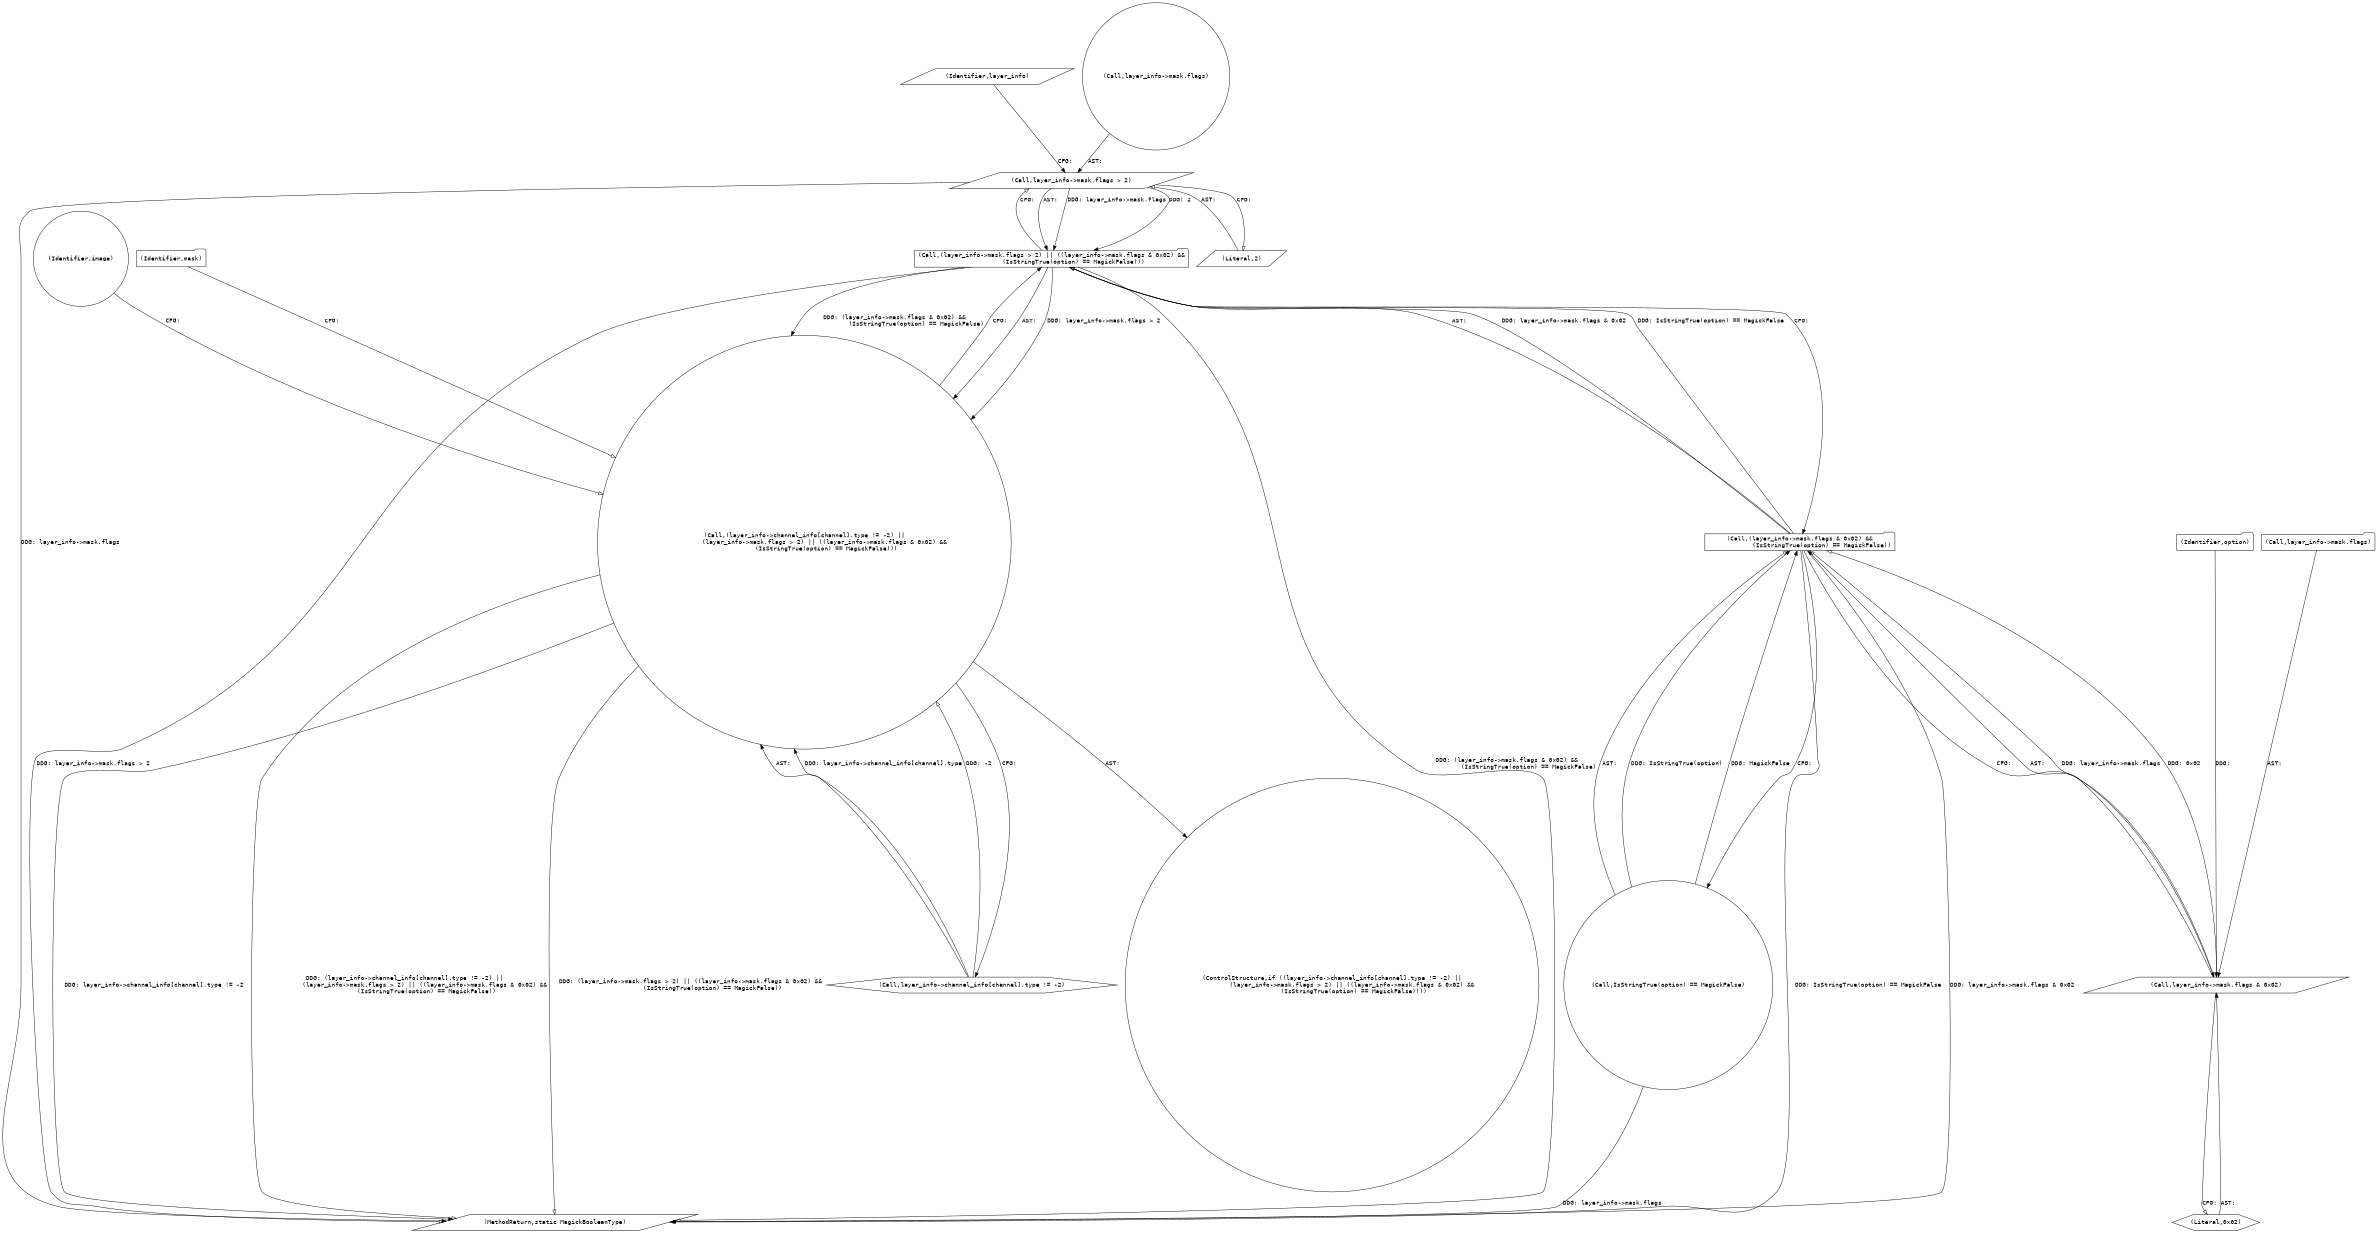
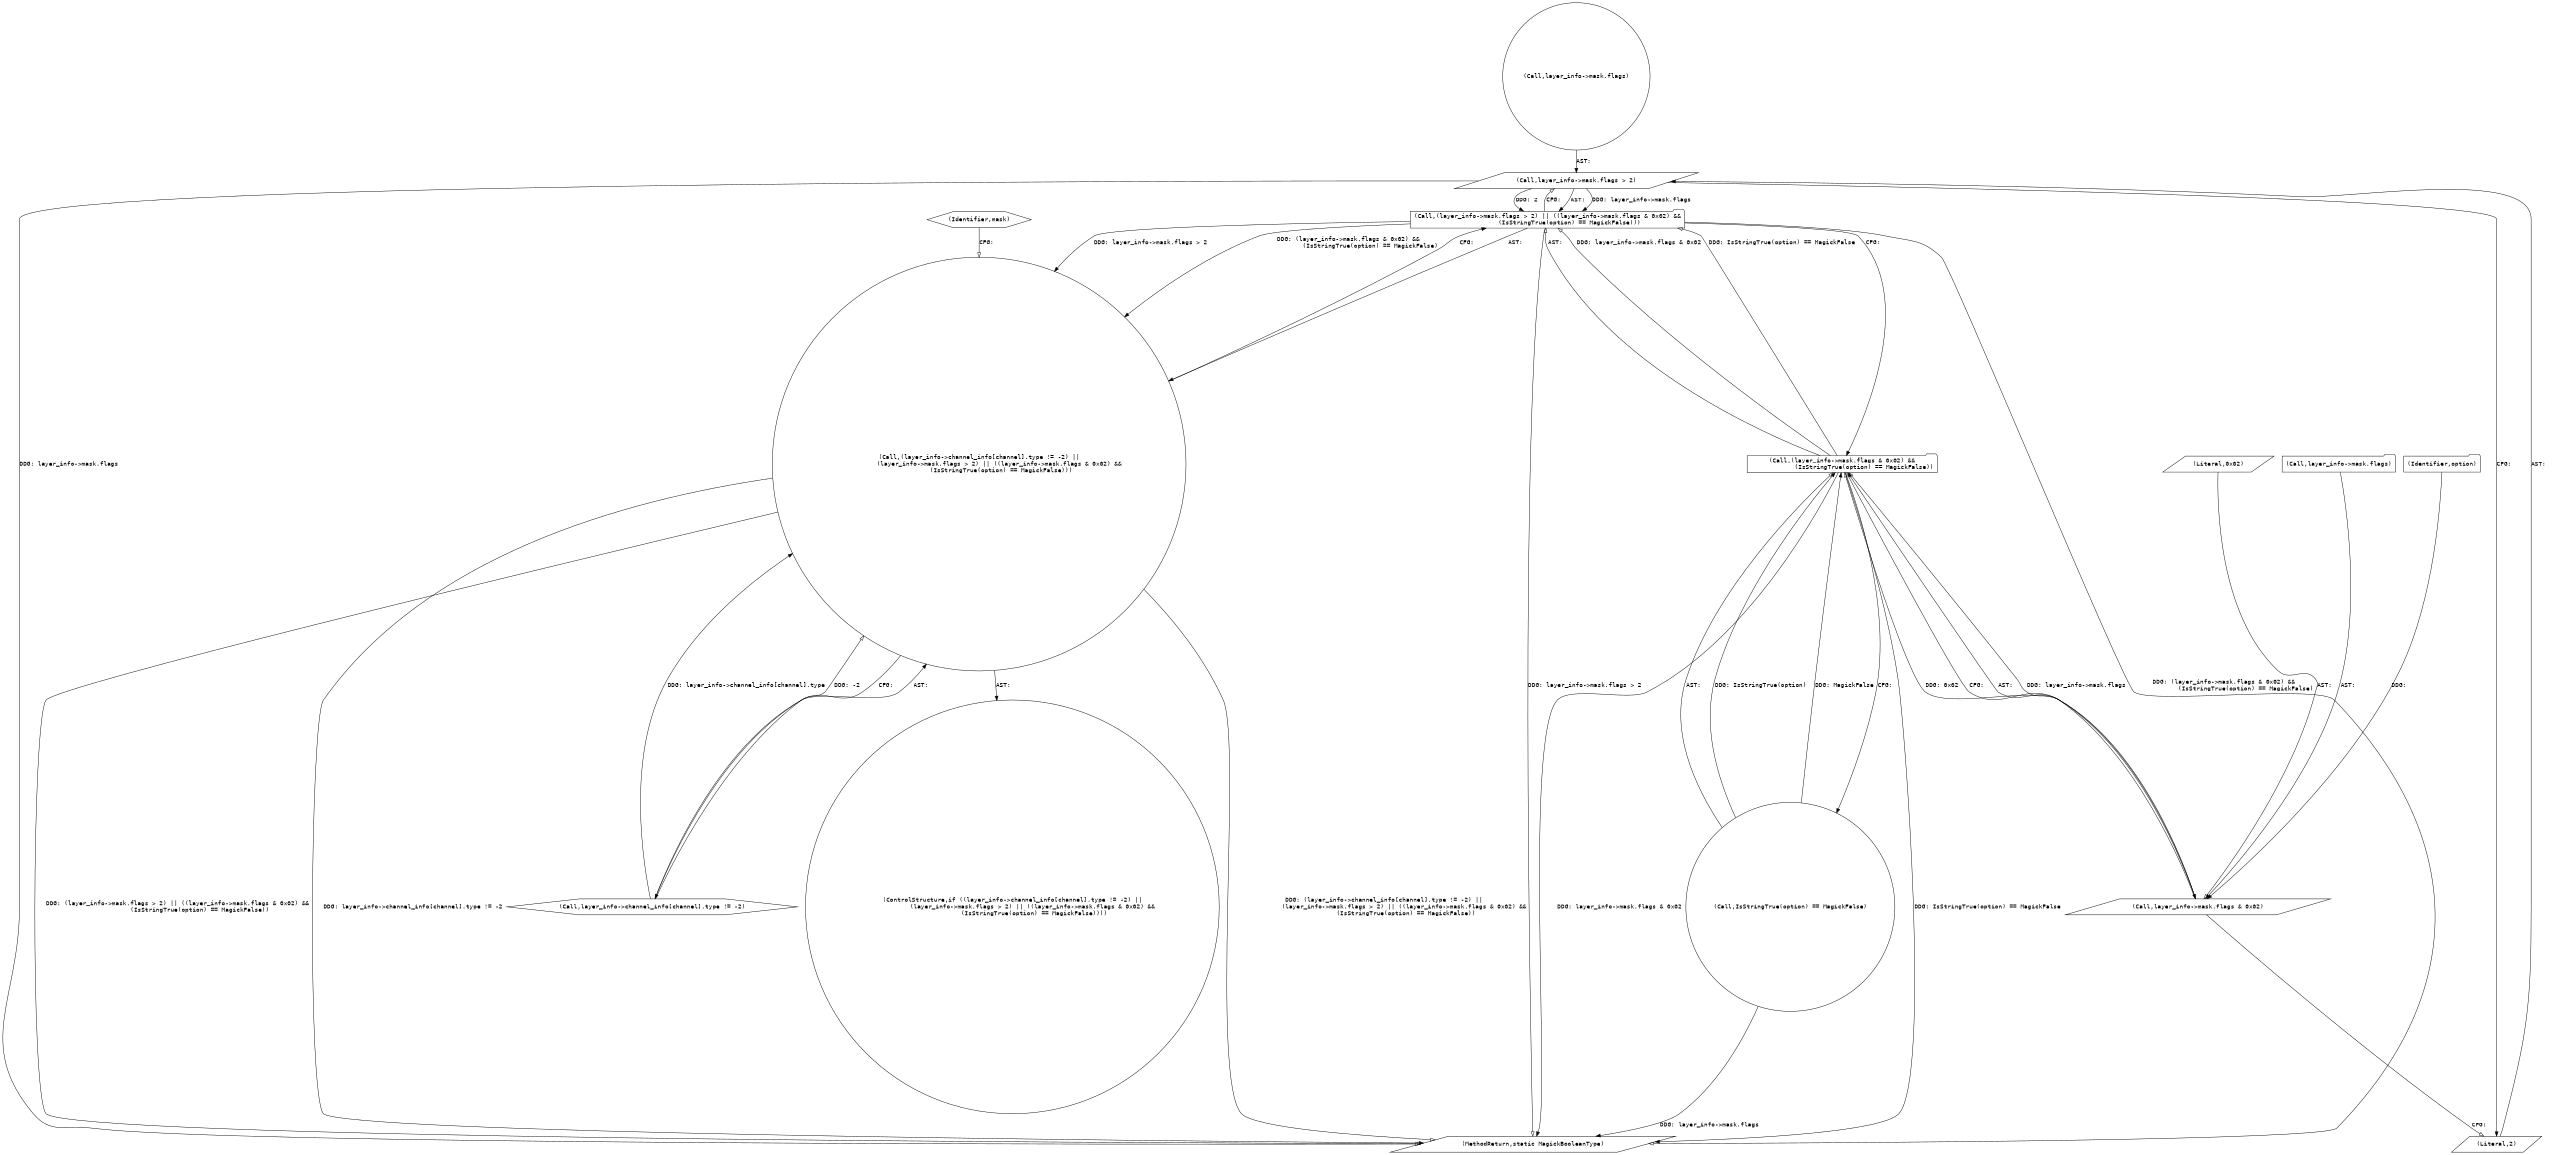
  digraph {
    fontname="DejaVu Sans Mono"
    node [fontname="DejaVu Sans Mono" shape=parallelogram]
    edge [arrowhead=normal fontname="DejaVu Sans Mono"]
    n1 [label="(Call,layer_info->mask.flags > 2)"]
    n2 [label="(Call,(layer_info->mask.flags > 2) || ((layer_info->mask.flags & 0x02) &&\n            (IsStringTrue(option) == MagickFalse)))" shape=folder]
    n3 [label="(MethodReturn,static MagickBooleanType)"]
    n4 [label="(Literal,2)"]
    n5 [label="(Call,(layer_info->channel_info[channel].type != -2) ||\n           (layer_info->mask.flags > 2) || ((layer_info->mask.flags & 0x02) &&\n            (IsStringTrue(option) == MagickFalse)))" shape=circle]
    n6 [label="(Call,(layer_info->mask.flags & 0x02) &&\n            (IsStringTrue(option) == MagickFalse))" shape=folder]
    n7 [label="(Call,layer_info->mask.flags & 0x02)"]
-   n8 [label="(Literal,0x02)" shape=hexagon]
+   n8 [label="(Literal,0x02)"]
    n9 [label="(Call,layer_info->channel_info[channel].type != -2)" shape=hexagon]
    n10 [label="(ControlStructure,if ((layer_info->channel_info[channel].type != -2) ||\n           (layer_info->mask.flags > 2) || ((layer_info->mask.flags & 0x02) &&\n            (IsStringTrue(option) == MagickFalse))))" shape=circle]
    n11 [label="(Call,IsStringTrue(option) == MagickFalse)" shape=circle]
-   n12 [label="(Identifier,image)" shape=circle]
-   n13 [label="(Identifier,layer_info)"]
    n14 [label="(Call,layer_info->mask.flags)" shape=folder]
-   n15 [label="(Identifier,mask)" shape=folder]
+   n15 [label="(Identifier,mask)" shape=hexagon]
    n16 [label="(Call,layer_info->mask.flags)" shape=circle]
    n17 [label="(Identifier,option)" shape=folder]
    n1 -> n2 [label="AST: "]
    n1 -> n2 [label="DDG: layer_info->mask.flags"]
    n1 -> n2 [label="DDG: 2"]
-   n1 -> n3 [label="DDG: layer_info->mask.flags"]
-   n1 -> n4 [arrowhead=onormal label="CFG: "]
+   n1 -> n3 [arrowhead=onormal label="DDG: layer_info->mask.flags"]
+   n1 -> n4 [label="CFG: "]
    n2 -> n1 [arrowhead=onormal label="CFG: "]
    n2 -> n3 [arrowhead=onormal label="DDG: (layer_info->mask.flags & 0x02) &&\n            (IsStringTrue(option) == MagickFalse)"]
    n2 -> n3 [arrowhead=onormal label="DDG: layer_info->mask.flags > 2"]
    n2 -> n5 [label="AST: "]
    n2 -> n5 [label="DDG: layer_info->mask.flags > 2"]
    n2 -> n5 [label="DDG: (layer_info->mask.flags & 0x02) &&\n            (IsStringTrue(option) == MagickFalse)"]
    n2 -> n6 [label="CFG: "]
-   n4 -> n1 [arrowhead=onormal label="AST: "]
+   n4 -> n1 [label="AST: "]
    n5 -> n2 [label="CFG: "]
    n5 -> n3 [arrowhead=onormal label="DDG: (layer_info->mask.flags > 2) || ((layer_info->mask.flags & 0x02) &&\n            (IsStringTrue(option) == MagickFalse))"]
    n5 -> n3 [label="DDG: layer_info->channel_info[channel].type != -2"]
    n5 -> n3 [arrowhead=onormal label="DDG: (layer_info->channel_info[channel].type != -2) ||\n           (layer_info->mask.flags > 2) || ((layer_info->mask.flags & 0x02) &&\n            (IsStringTrue(option) == MagickFalse))"]
    n5 -> n9 [label="CFG: "]
    n5 -> n10 [label="AST: "]
    n6 -> n2 [arrowhead=onormal label="AST: "]
    n6 -> n2 [arrowhead=onormal label="DDG: layer_info->mask.flags & 0x02"]
    n6 -> n2 [arrowhead=onormal label="DDG: IsStringTrue(option) == MagickFalse"]
    n6 -> n3 [label="DDG: IsStringTrue(option) == MagickFalse"]
    n6 -> n3 [label="DDG: layer_info->mask.flags & 0x02"]
    n6 -> n7 [label="CFG: "]
    n6 -> n11 [label="CFG: "]
    n7 -> n6 [label="AST: "]
    n7 -> n6 [arrowhead=onormal label="DDG: layer_info->mask.flags"]
    n7 -> n6 [arrowhead=onormal label="DDG: 0x02"]
-   n7 -> n8 [arrowhead=onormal label="CFG: "]
-   n8 -> n7 [label="AST: "]
+   n7 -> n4 [arrowhead=onormal label="CFG: "]
+   n8 -> n7 [arrowhead=onormal label="AST: "]
    n9 -> n5 [label="AST: "]
    n9 -> n5 [label="DDG: layer_info->channel_info[channel].type"]
    n9 -> n5 [arrowhead=onormal label="DDG: -2"]
    n11 -> n3 [label="DDG: layer_info->mask.flags"]
    n11 -> n6 [arrowhead=onormal label="AST: "]
    n11 -> n6 [label="DDG: IsStringTrue(option)"]
    n11 -> n6 [label="DDG: MagickFalse"]
-   n12 -> n5 [arrowhead=onormal label="CFG: "]
-   n13 -> n1 [label="CFG: "]
    n14 -> n7 [label="AST: "]
    n15 -> n5 [arrowhead=onormal label="CFG: "]
    n16 -> n1 [label="AST: "]
    n17 -> n7 [label="DDG: "]
  }
